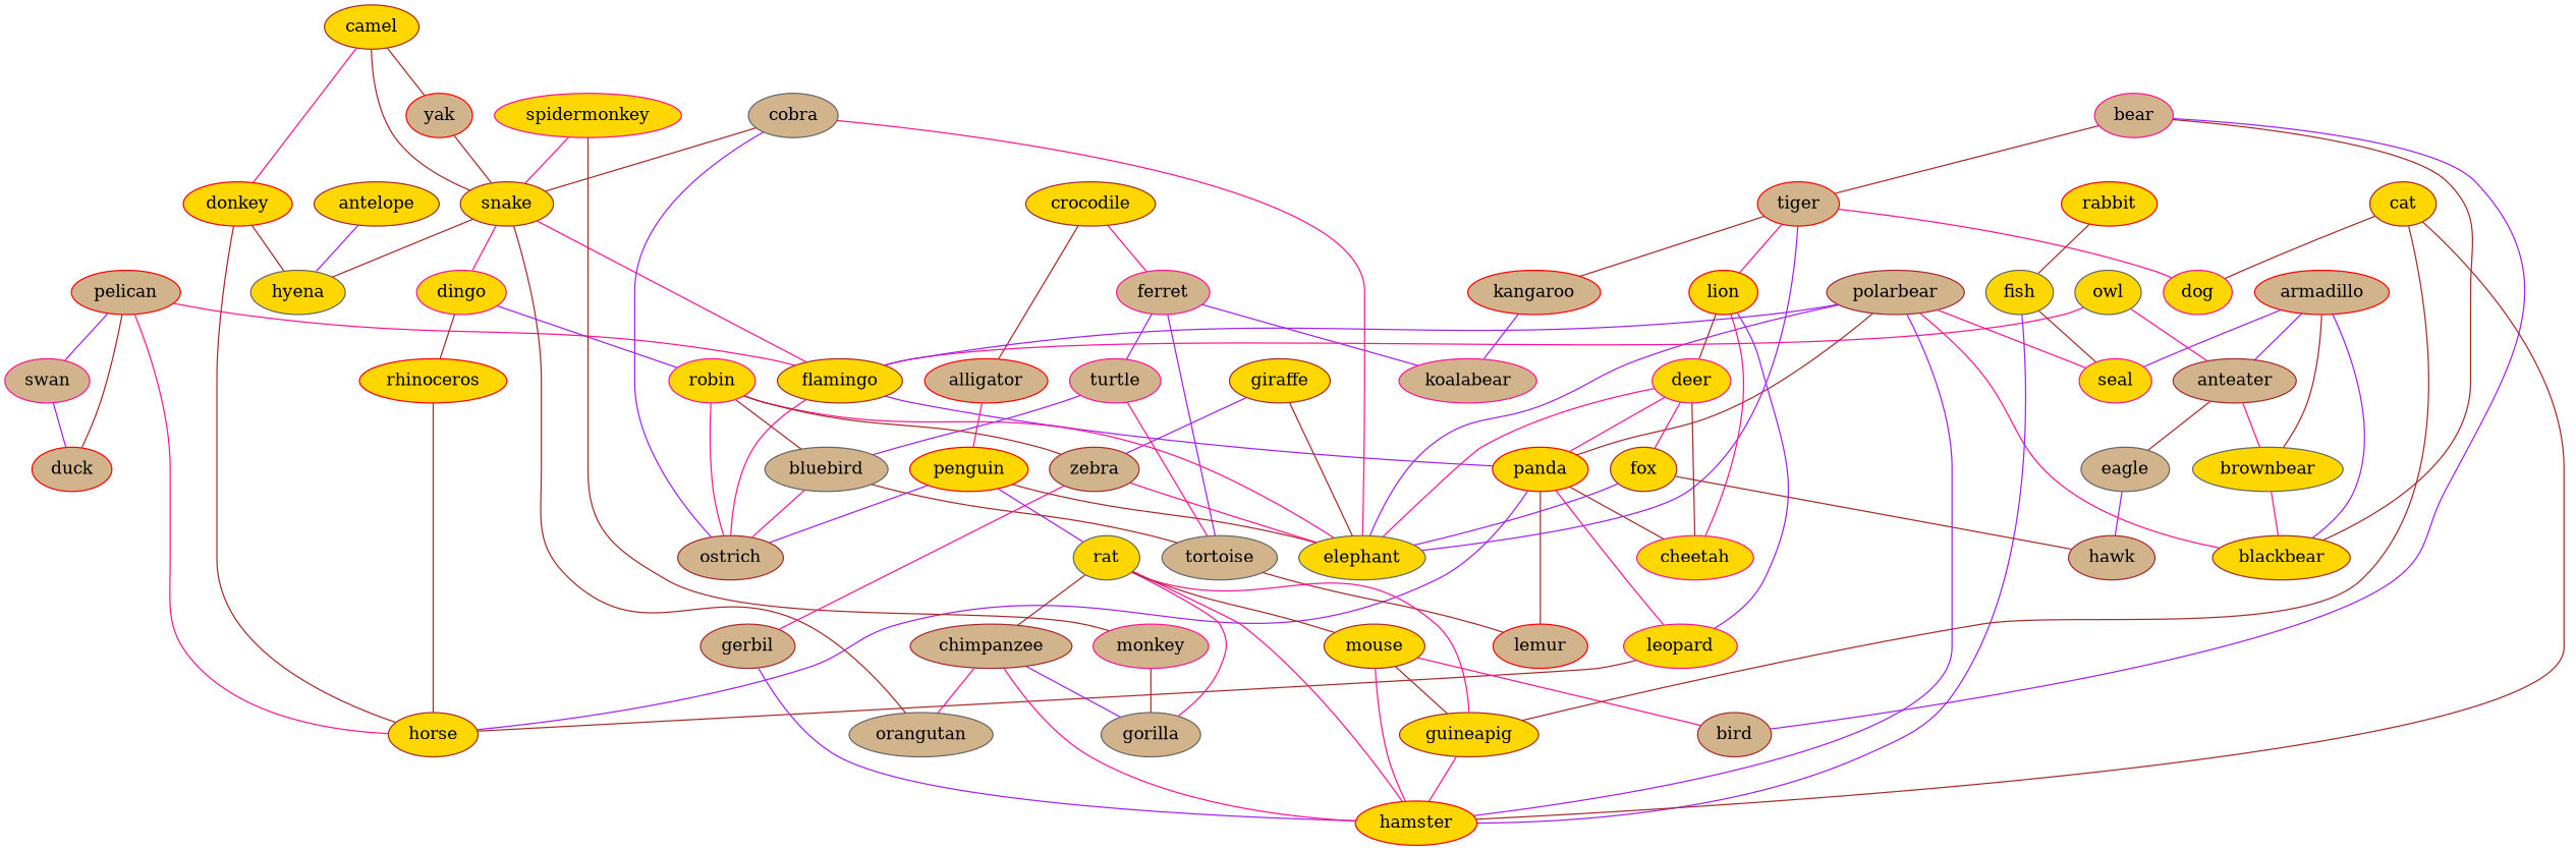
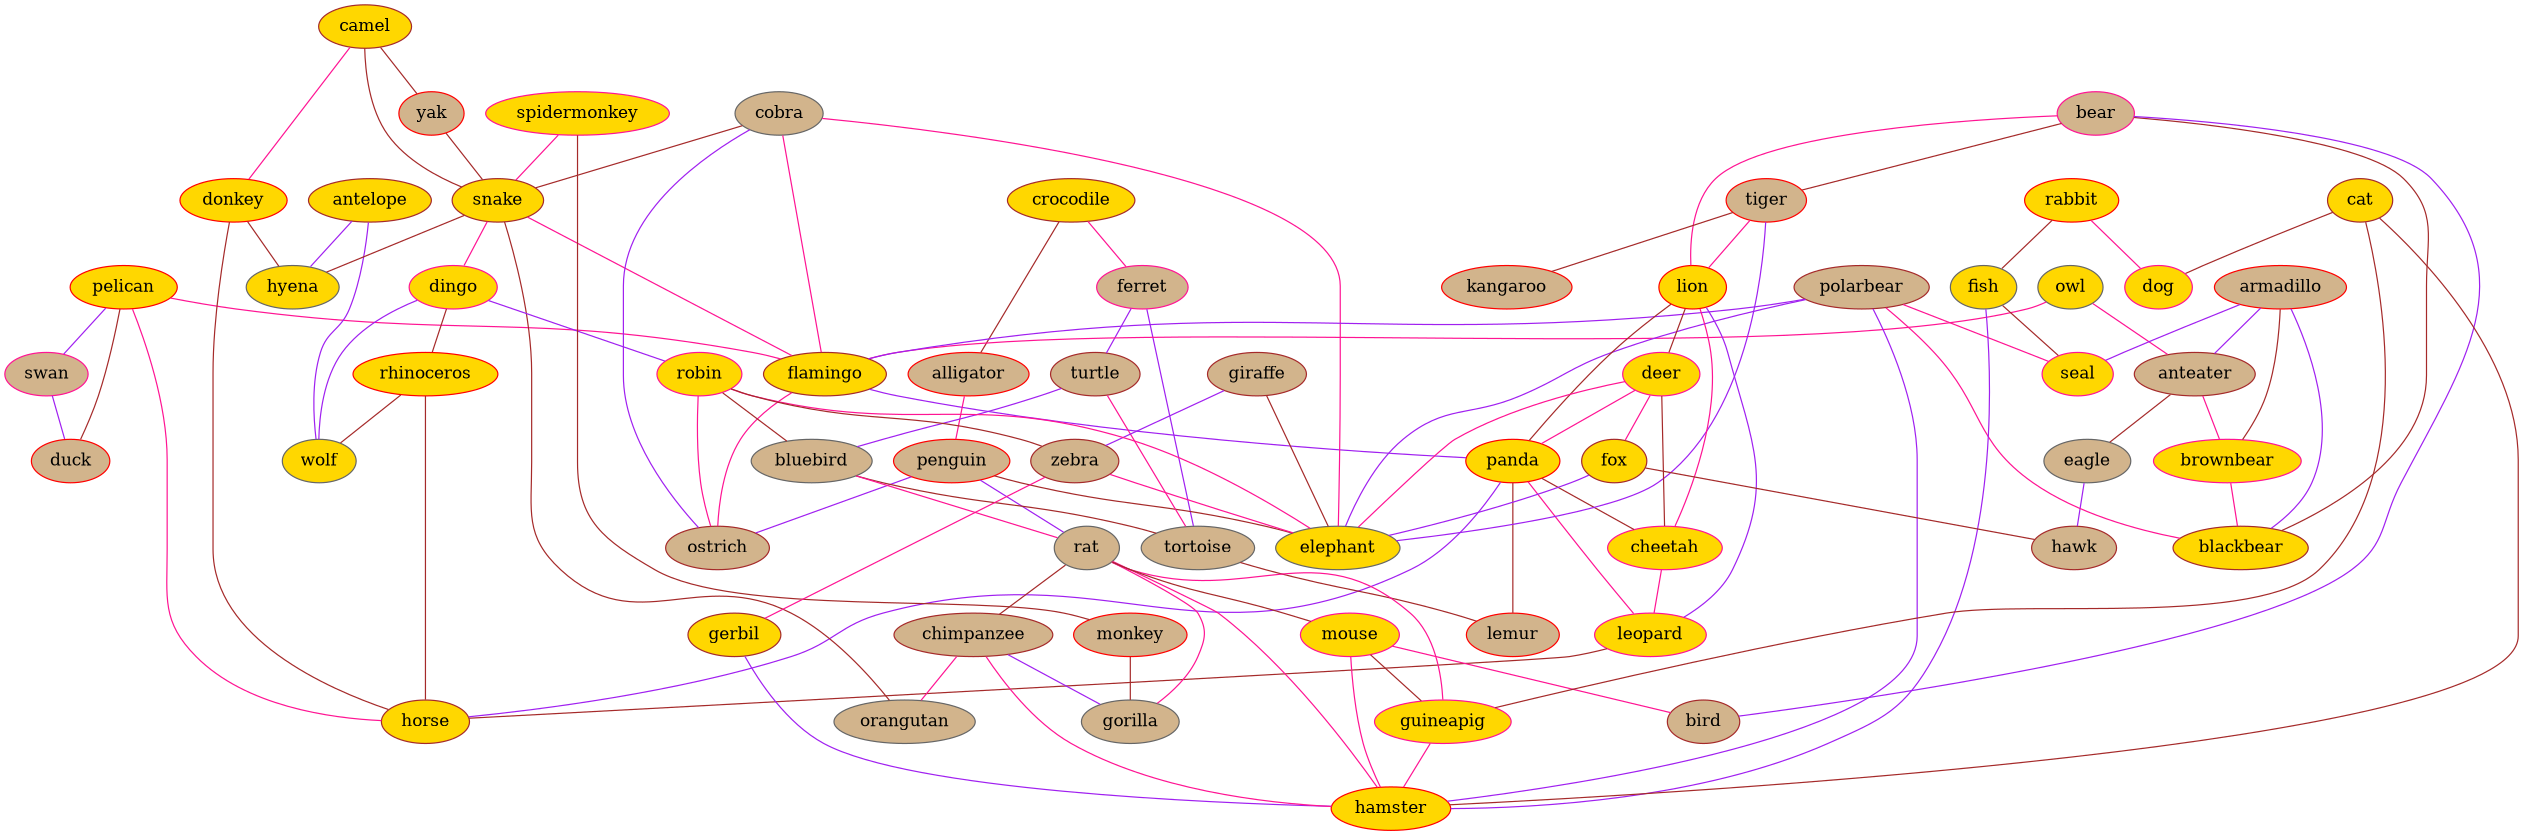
  strict graph {
    node [color=brown fillcolor=gold style=filled]
    edge [color=brown weight=1]
-   pelican [color=red fillcolor=tan]
+   pelican [color=red]
    swan [color=deeppink fillcolor=tan]
    duck [color=red fillcolor=tan]
    flamingo
    horse
    ostrich [fillcolor=tan]
    panda [color=red]
    hyena [color=gray40]
    antelope
+   wolf [color=gray40]
    yak [color=red fillcolor=tan]
    camel
    snake
    donkey [color=red]
    dingo [color=deeppink]
    orangutan [color=gray40 fillcolor=tan]
    cobra [color=gray40 fillcolor=tan]
    elephant [color=gray40]
    leopard [color=deeppink]
    spidermonkey [color=deeppink]
-   monkey [color=deeppink fillcolor=tan]
+   monkey [color=red fillcolor=tan]
    gorilla [color=gray40 fillcolor=tan]
    alligator [color=red fillcolor=tan]
    crocodile
    ferret [color=deeppink fillcolor=tan]
-   penguin [color=red]
-   turtle [color=deeppink fillcolor=tan]
-   koalabear [color=deeppink fillcolor=tan]
+   penguin [color=red fillcolor=tan]
+   turtle [fillcolor=tan]
    tortoise [color=gray40 fillcolor=tan]
    owl [color=gray40]
    anteater [fillcolor=tan]
-   brownbear [color=gray40]
+   brownbear [color=deeppink]
    eagle [color=gray40 fillcolor=tan]
-   rat [color=gray40]
+   rat [color=gray40 fillcolor=tan]
    polarbear [fillcolor=tan]
    seal [color=deeppink]
    blackbear
    hamster [color=red]
    cheetah [color=deeppink]
    lemur [color=red fillcolor=tan]
    bear [color=deeppink fillcolor=tan]
    tiger [color=red fillcolor=tan]
    lion [color=red]
    bird [fillcolor=tan]
    kangaroo [color=red fillcolor=tan]
    deer [color=deeppink]
    bluebird [color=gray40 fillcolor=tan]
-   giraffe
+   giraffe [fillcolor=tan]
    zebra [fillcolor=tan]
-   gerbil [fillcolor=tan]
+   gerbil
    armadillo [color=red fillcolor=tan]
    robin [color=deeppink]
    rhinoceros [color=red]
    rabbit [color=red]
    fish [color=gray40]
    dog [color=deeppink]
-   guineapig
-   mouse
+   guineapig [color=deeppink]
+   mouse [color=deeppink]
    chimpanzee [fillcolor=tan]
    fox
    cat
    hawk [fillcolor=tan]
    pelican -- swan [color=purple]
    pelican -- duck
    pelican -- flamingo [color=deeppink]
    pelican -- horse [color=deeppink]
    swan -- duck [color=purple]
    flamingo -- ostrich [color=deeppink]
    flamingo -- panda [color=purple]
    panda -- horse [color=purple]
    panda -- leopard [color=deeppink]
    panda -- cheetah
    panda -- lemur
    antelope -- hyena [color=purple]
+   antelope -- wolf [color=purple]
    yak -- snake
    camel -- yak
    camel -- snake
    camel -- donkey [color=deeppink]
    snake -- flamingo [color=deeppink]
    snake -- hyena
    snake -- dingo [color=deeppink]
    snake -- orangutan
    donkey -- horse
    donkey -- hyena
+   dingo -- wolf [color=purple]
    dingo -- robin [color=purple]
    dingo -- rhinoceros
+   cobra -- flamingo [color=deeppink]
    cobra -- ostrich [color=purple]
    cobra -- snake
    cobra -- elephant [color=deeppink]
    leopard -- horse
    spidermonkey -- snake [color=deeppink]
    spidermonkey -- monkey
    monkey -- gorilla
    alligator -- penguin [color=deeppink]
    crocodile -- alligator
    crocodile -- ferret [color=deeppink]
    ferret -- turtle [color=purple]
-   ferret -- koalabear [color=purple]
    ferret -- tortoise [color=purple]
    penguin -- ostrich [color=purple]
    penguin -- elephant
    penguin -- rat [color=purple]
    turtle -- tortoise [color=deeppink]
    turtle -- bluebird [color=purple]
    tortoise -- lemur
    owl -- flamingo [color=deeppink]
    owl -- anteater [color=deeppink]
    anteater -- brownbear [color=deeppink]
    anteater -- eagle
    brownbear -- blackbear [color=deeppink]
    eagle -- hawk [color=purple]
    rat -- gorilla [color=deeppink]
    rat -- hamster [color=deeppink]
    rat -- guineapig [color=deeppink]
    rat -- mouse
    rat -- chimpanzee
    polarbear -- flamingo [color=purple]
-   polarbear -- panda
+   lion -- panda
    polarbear -- elephant [color=purple]
    polarbear -- seal [color=deeppink]
    polarbear -- blackbear [color=deeppink]
    polarbear -- hamster [color=purple]
+   cheetah -- leopard [color=deeppink]
    bear -- blackbear
    bear -- tiger
+   bear -- lion [color=deeppink]
    bear -- bird [color=purple]
    tiger -- elephant [color=purple]
    tiger -- lion [color=deeppink]
    tiger -- kangaroo
    lion -- leopard [color=purple]
    lion -- cheetah [color=deeppink]
    lion -- deer
-   kangaroo -- koalabear [color=purple]
    deer -- panda [color=deeppink]
    deer -- elephant [color=deeppink]
    deer -- cheetah
    deer -- fox [color=deeppink]
-   bluebird -- ostrich [color=deeppink]
+   bluebird -- rat [color=deeppink]
    bluebird -- tortoise
    giraffe -- elephant
    giraffe -- zebra [color=purple]
    zebra -- elephant [color=deeppink]
    zebra -- gerbil [color=deeppink]
    gerbil -- hamster [color=purple]
    armadillo -- anteater [color=purple]
    armadillo -- brownbear
    armadillo -- seal [color=purple]
    armadillo -- blackbear [color=purple]
    robin -- ostrich [color=deeppink]
    robin -- elephant [color=deeppink]
    robin -- bluebird
    robin -- zebra
    rhinoceros -- horse
+   rhinoceros -- wolf
    rabbit -- fish
-   tiger -- dog [color=deeppink]
+   rabbit -- dog [color=deeppink]
    fish -- seal
    fish -- hamster [color=purple]
    guineapig -- hamster [color=deeppink]
    mouse -- hamster [color=deeppink]
    mouse -- bird [color=deeppink]
    mouse -- guineapig
    chimpanzee -- orangutan [color=deeppink]
    chimpanzee -- gorilla [color=purple]
    chimpanzee -- hamster [color=deeppink]
    fox -- elephant [color=purple]
    fox -- hawk
    cat -- hamster
    cat -- dog
    cat -- guineapig
  }
